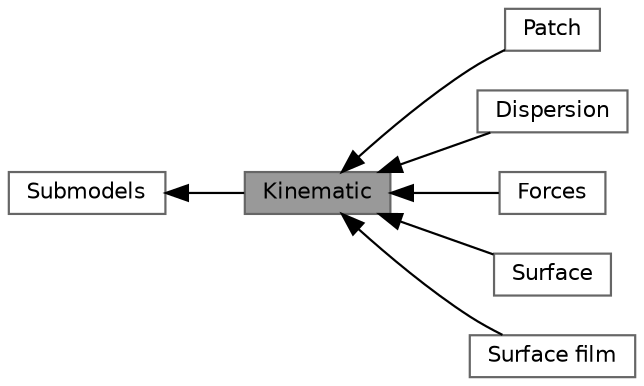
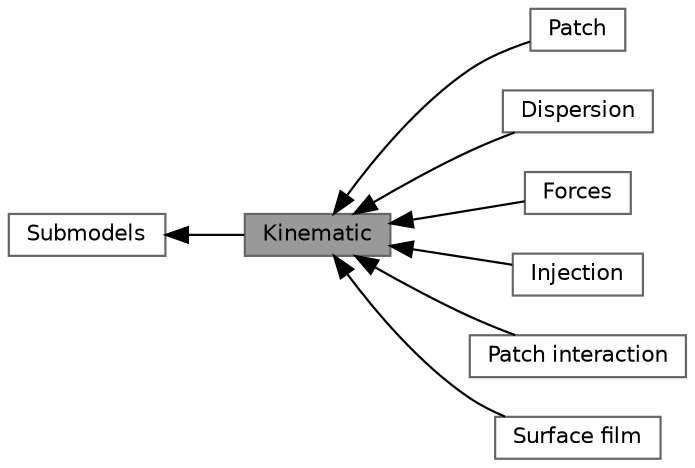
  digraph {
    rankdir=LR
    node [color=grey40 fillcolor=white fontname=Helvetica fontsize=10 shape=box style=filled]
    edge [dir=back fontname=Helvetica fontsize=10 labelfontname=Helvetica labelfontsize=10 shape=plaintext style=solid]
    n1 [height=0.2 label=Patch width=0.4]
    n2 [height=0.2 label=Dispersion width=0.4]
    n3 [height=0.2 label=Forces width=0.4]
-   n4 [height=0.2 label=Surface width=0.4]
+   n4 [height=0.2 label=Injection width=0.4]
    n5 [color=gray40 fillcolor=grey60 fontcolor=black height=0.2 label=Kinematic width=0.4]
+   n6 [height=0.2 label="Patch interaction" width=0.4]
    n7 [height=0.2 label="Surface film" width=0.4]
    n8 [height=0.2 label=Submodels width=0.4]
    n5 -> n1
    n5 -> n2
    n5 -> n3
    n5 -> n4
+   n5 -> n6
    n5 -> n7
    n8 -> n5
  }
